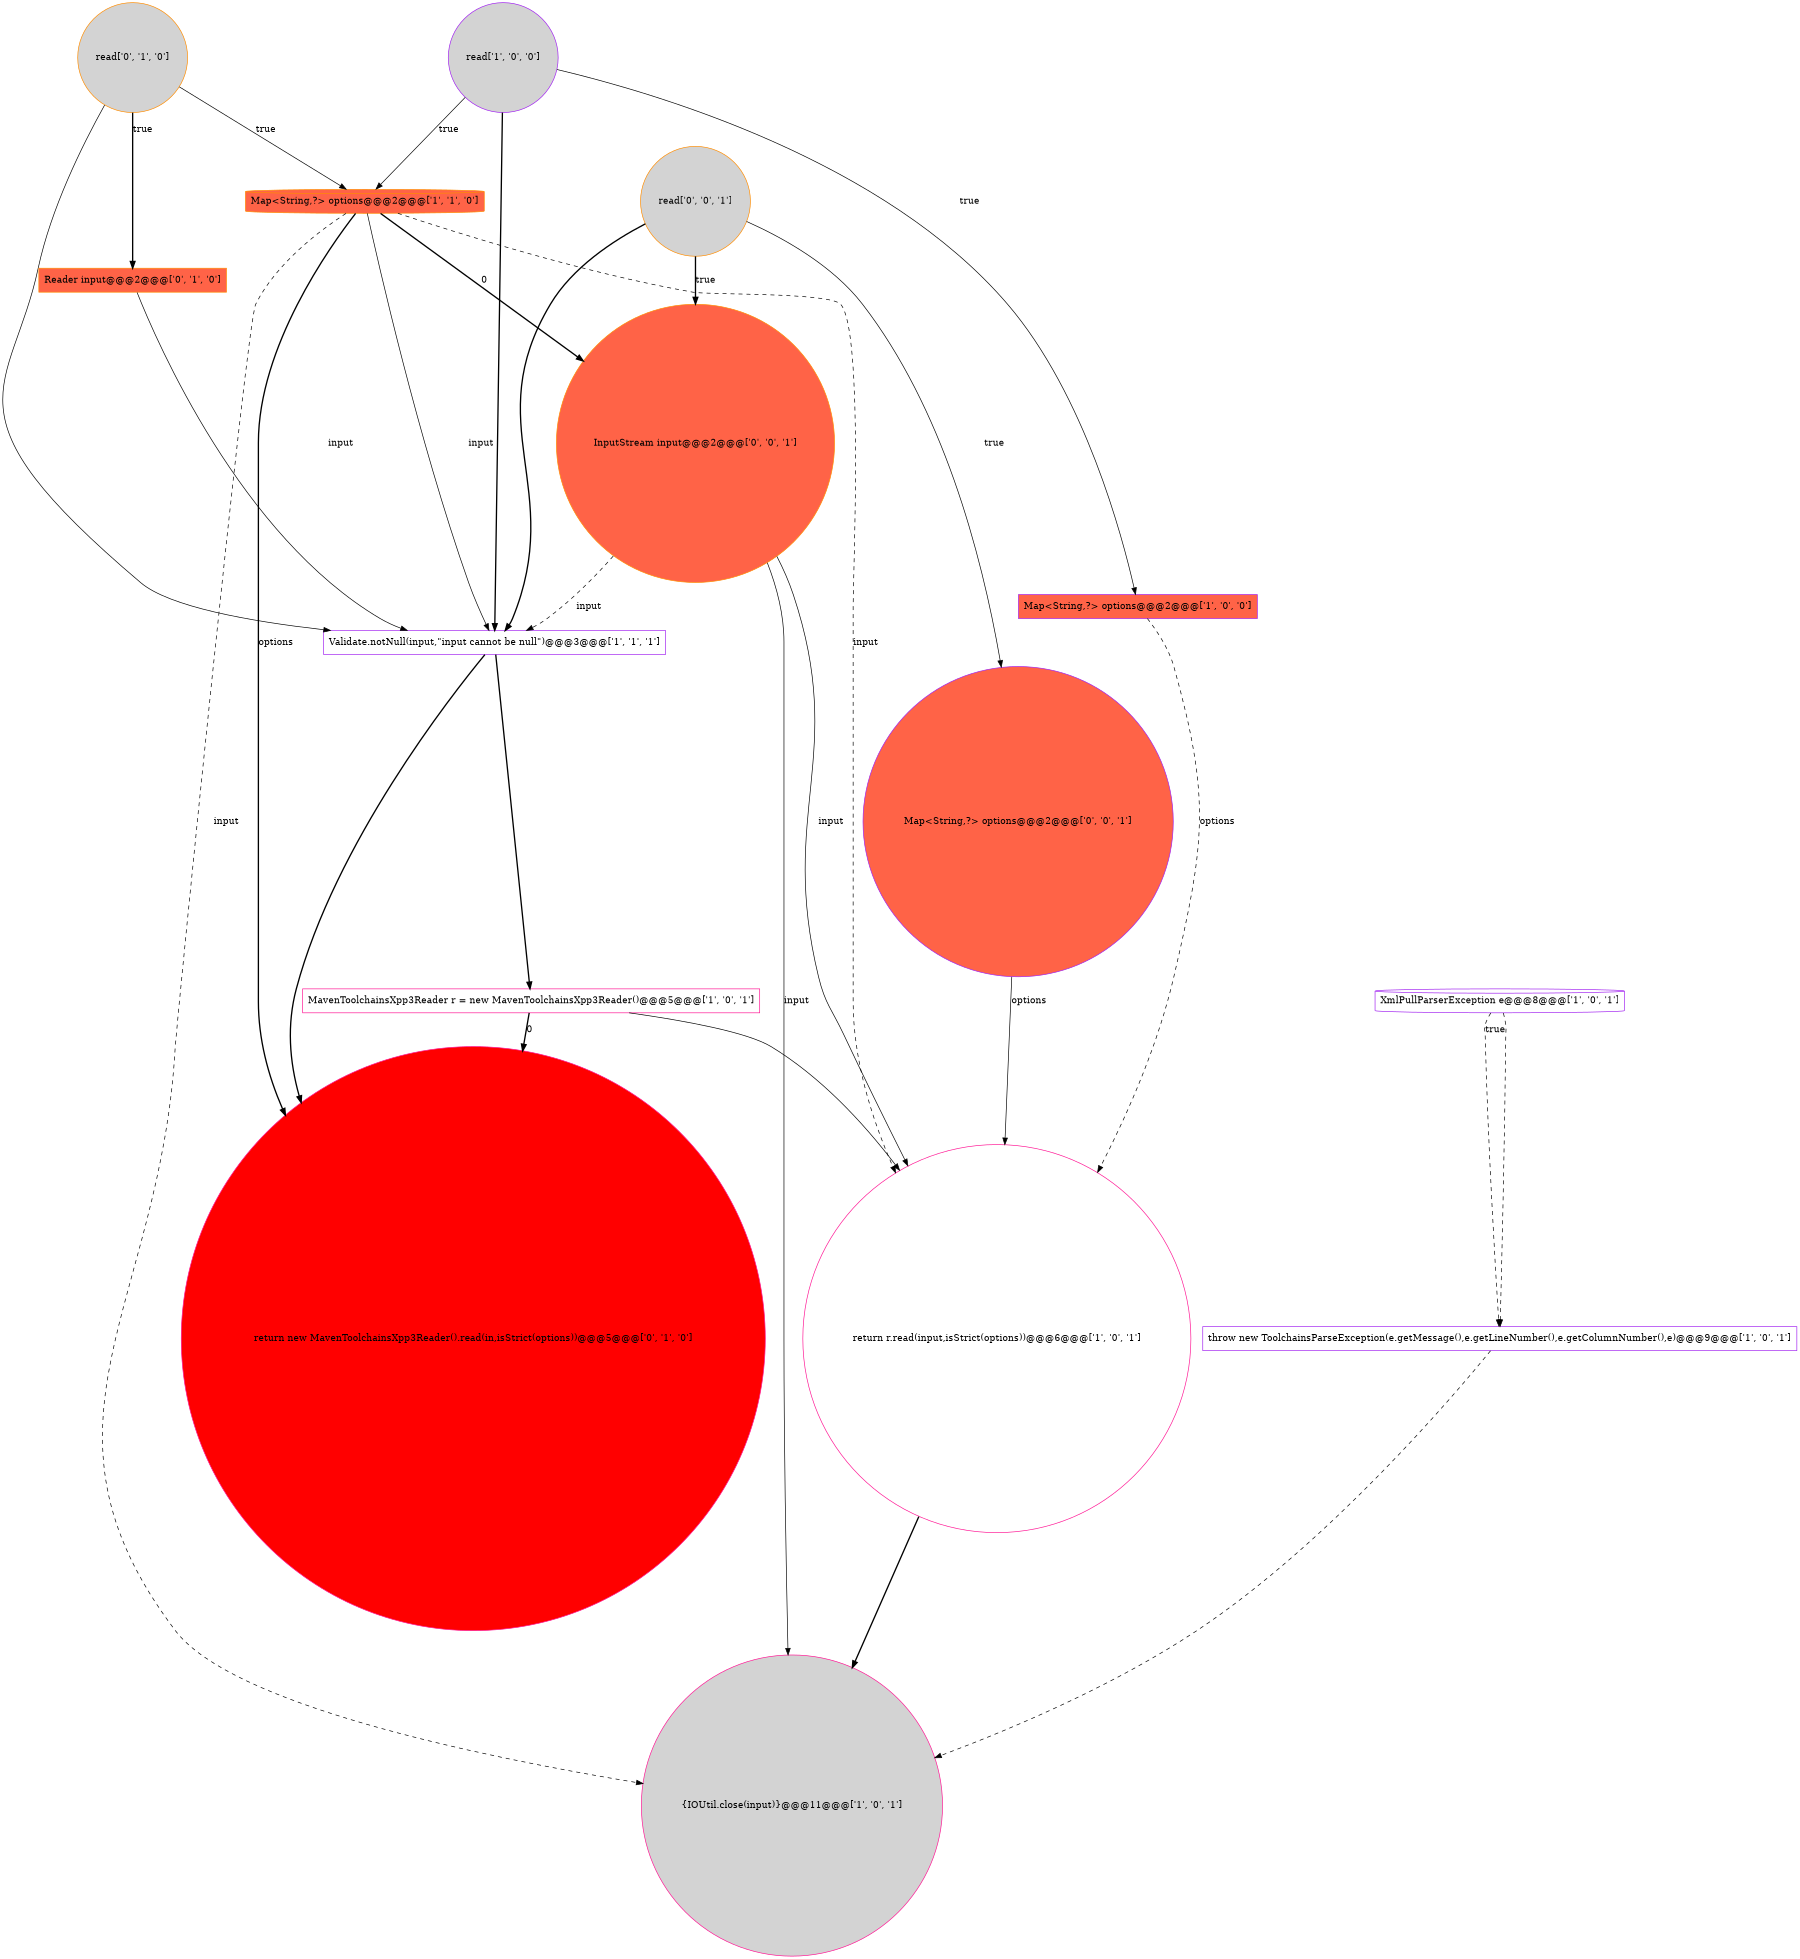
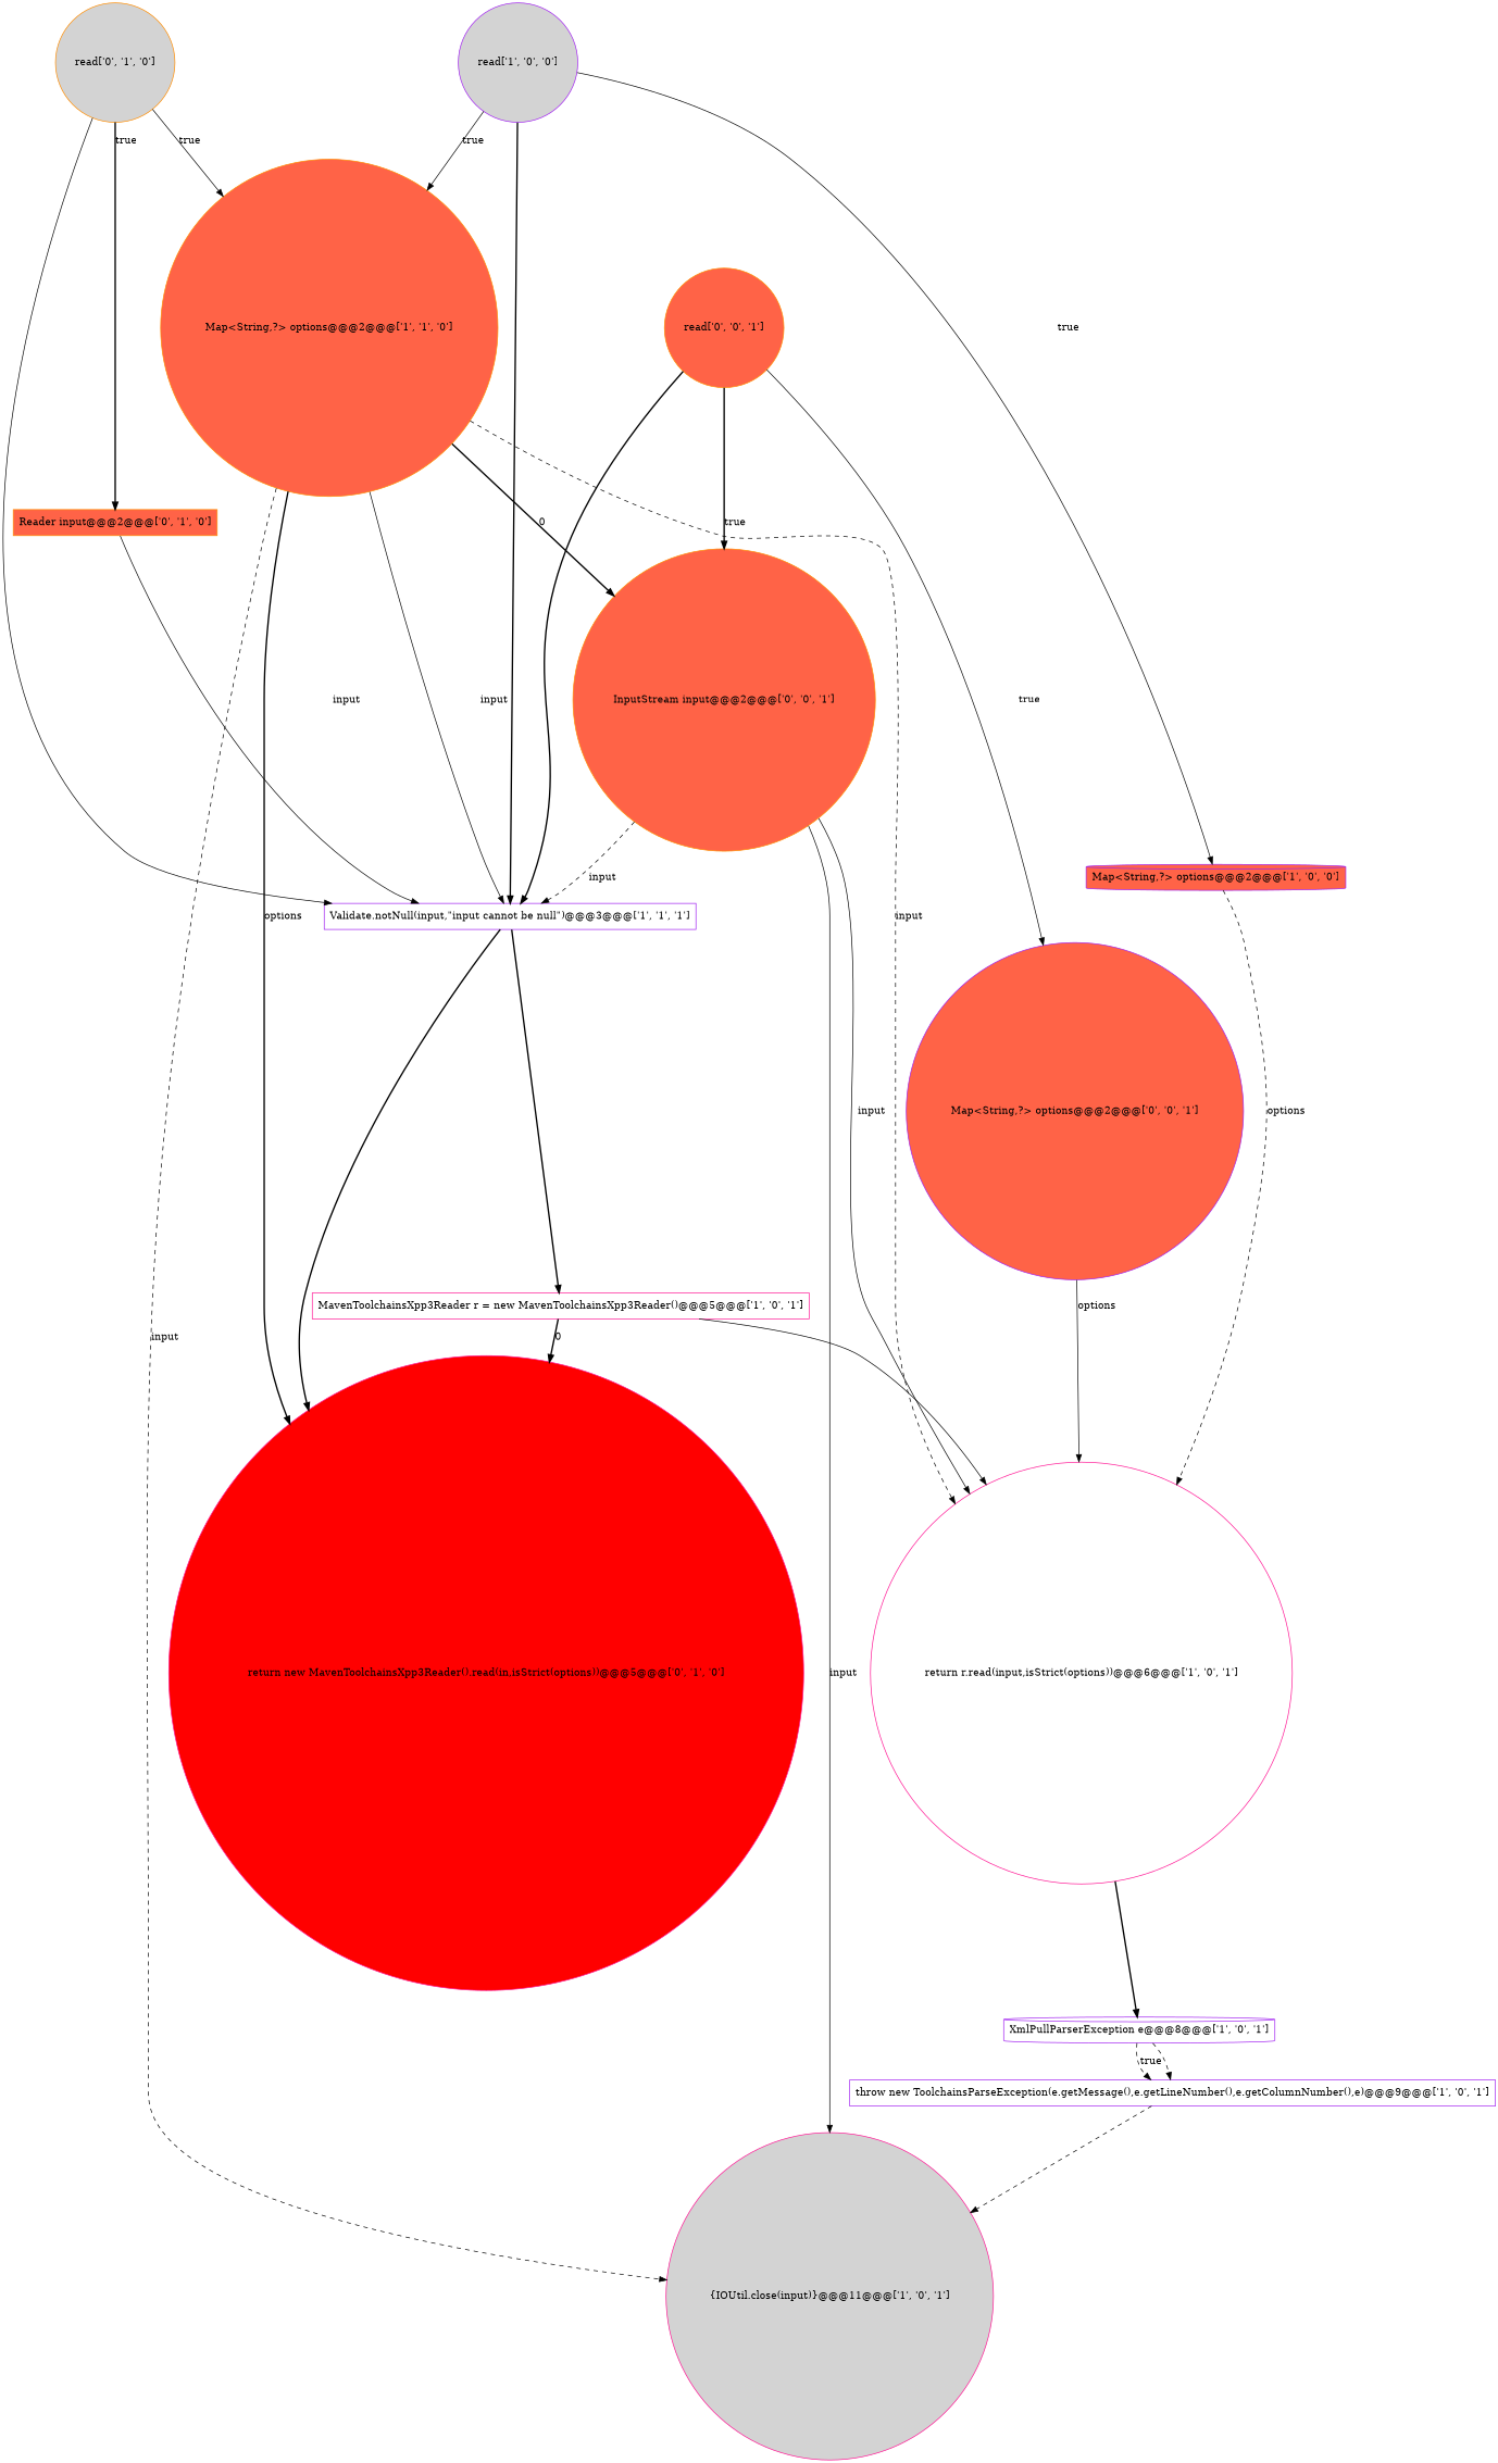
  digraph {
    node [color=purple fillcolor=tomato shape=circle style=filled]
    edge [style=solid]
    n1 [color=darkorange label="InputStream input@@@2@@@['0', '0', '1']"]
    n2 [color=deeppink fillcolor=white label="return r.read(input,isStrict(options))@@@6@@@['1', '0', '1']"]
    n3 [fillcolor=white label="Validate.notNull(input,\"input cannot be null\")@@@3@@@['1', '1', '1']" shape=box]
    n4 [color=deeppink fillcolor=lightgray label="{IOUtil.close(input)}@@@11@@@['1', '0', '1']"]
    n5 [color=deeppink fillcolor=red label="return new MavenToolchainsXpp3Reader().read(in,isStrict(options))@@@5@@@['0', '1', '0']"]
    n6 [color=deeppink fillcolor=white label="MavenToolchainsXpp3Reader r = new MavenToolchainsXpp3Reader()@@@5@@@['1', '0', '1']" shape=box]
    n7 [color=darkorange fillcolor=lightgray label="read['0', '1', '0']"]
-   n8 [color=darkorange label="Map<String,?> options@@@2@@@['1', '1', '0']" shape=cylinder]
+   n8 [color=darkorange label="Map<String,?> options@@@2@@@['1', '1', '0']"]
    n9 [color=darkorange label="Reader input@@@2@@@['0', '1', '0']" shape=box]
-   n10 [color=darkorange fillcolor=lightgray label="read['0', '0', '1']"]
+   n10 [color=darkorange label="read['0', '0', '1']"]
    n11 [label="Map<String,?> options@@@2@@@['0', '0', '1']"]
    n12 [fillcolor=lightgray label="read['1', '0', '0']"]
-   n13 [label="Map<String,?> options@@@2@@@['1', '0', '0']" shape=box]
+   n13 [label="Map<String,?> options@@@2@@@['1', '0', '0']" shape=cylinder]
    n14 [fillcolor=white label="throw new ToolchainsParseException(e.getMessage(),e.getLineNumber(),e.getColumnNumber(),e)@@@9@@@['1', '0', '1']" shape=box]
    n15 [fillcolor=white label="XmlPullParserException e@@@8@@@['1', '0', '1']" shape=cylinder]
    n1 -> n2 [label=input]
    n1 -> n3 [label=input style=dashed]
    n1 -> n4 [label=input]
-   n2 -> n4 [style=bold]
+   n2 -> n15 [style=bold]
    n3 -> n5 [style=bold]
    n3 -> n6 [style=bold]
    n6 -> n2
    n6 -> n5 [label=0 style=bold]
    n7 -> n3
    n7 -> n8 [label=true]
    n7 -> n9 [label=true style=bold]
    n8 -> n1 [label=0 style=bold]
    n8 -> n2 [label=input style=dashed]
    n8 -> n3 [label=input]
    n8 -> n4 [label=input style=dashed]
    n8 -> n5 [label=options style=bold]
    n9 -> n3 [label=input]
    n10 -> n1 [label=true style=bold]
    n10 -> n3 [style=bold]
    n10 -> n11 [label=true]
    n11 -> n2 [label=options]
    n12 -> n3 [style=bold]
    n12 -> n8 [label=true]
    n12 -> n13 [label=true]
    n13 -> n2 [label=options style=dashed]
    n14 -> n4 [style=dashed]
    n15 -> n14 [label=true style=dashed]
    n15 -> n14 [style=dashed]
  }
